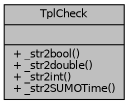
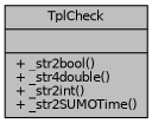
  digraph {
-   n1 [color=black fillcolor=grey75 fontcolor=black fontname=Helvetica fontsize=10 height=0.2 label="{TplCheck\n||+ _str2bool()\l+ _str2double()\l+ _str2int()\l+ _str2SUMOTime()\l}" shape=record style=filled width=0.4]
+   n1 [color=black fillcolor=grey75 fontcolor=black fontname=Helvetica fontsize=10 height=0.2 label="{TplCheck\n||+ _str2bool()\l+ _str4double()\l+ _str2int()\l+ _str2SUMOTime()\l}" shape=record style=filled width=0.4]
  }
